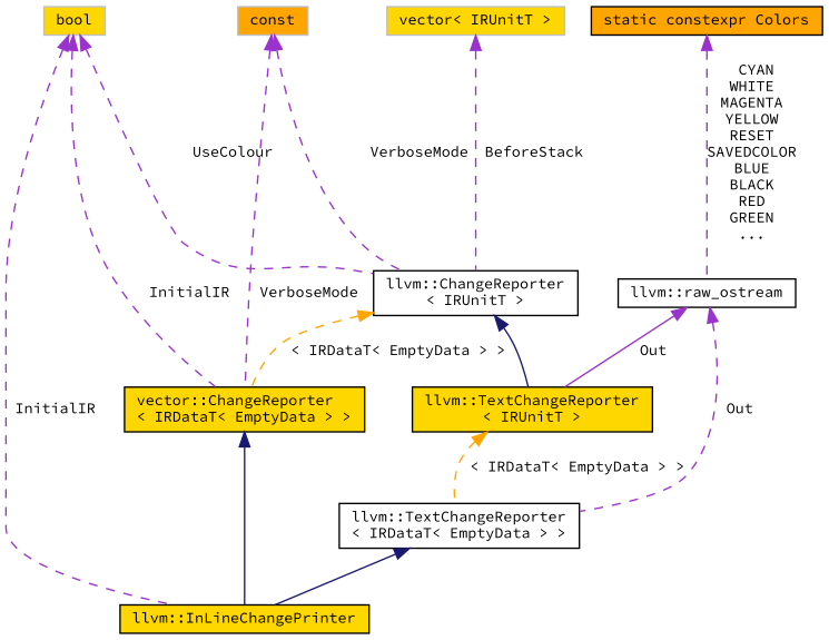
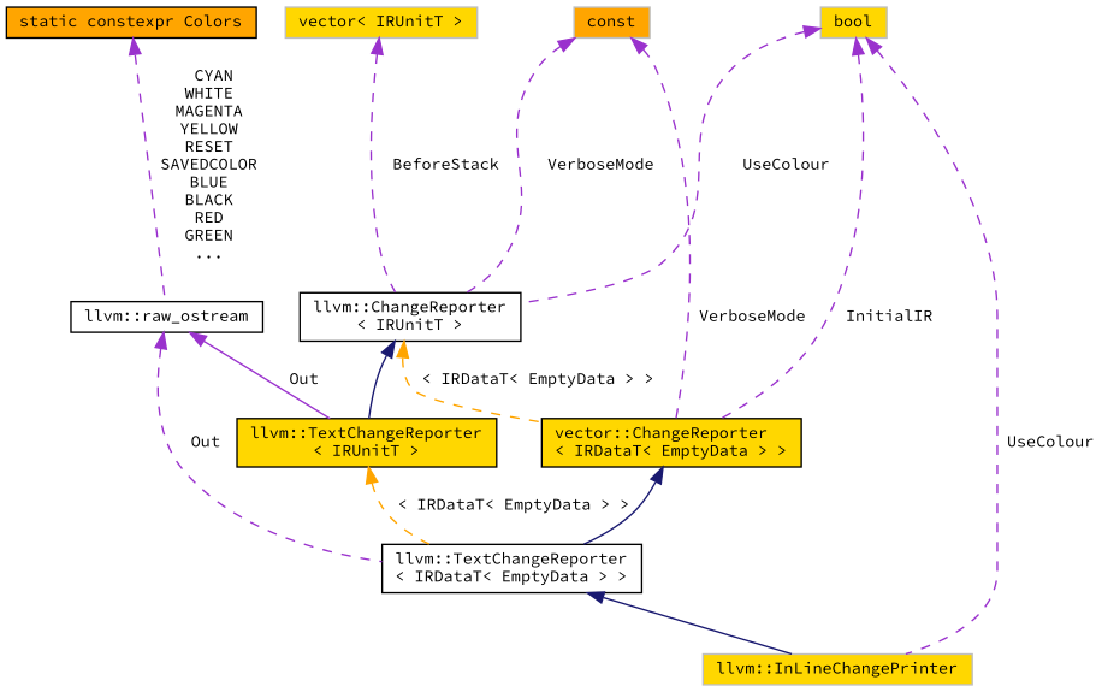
  digraph {
    fontname="Source Code Pro"
    rankdir=TB
    node [color=black fillcolor=gold fontname="Source Code Pro" fontsize=10 shape=record style=filled]
    edge [color=darkorchid3 dir=back fontname="Source Code Pro" fontsize=10 labelfontname=Helvetica labelfontsize=10 style=dashed]
-   n1 [fontcolor=black height=0.2 label="llvm::InLineChangePrinter" width=0.4]
+   n1 [color=grey75 fontcolor=black height=0.2 label="llvm::InLineChangePrinter" width=0.4]
    n2 [fillcolor=white height=0.2 label="llvm::TextChangeReporter\l\< IRDataT\< EmptyData \> \>" width=0.4]
    n3 [height=0.2 label="vector::ChangeReporter\l\< IRDataT\< EmptyData \> \>" width=0.4]
    n4 [color=grey75 height=0.2 label=bool width=0.4]
    n5 [fillcolor=white height=0.2 label="llvm::ChangeReporter\l\< IRUnitT \>" width=0.4]
    n6 [height=0.2 label="llvm::TextChangeReporter\l\< IRUnitT \>" width=0.4]
    n7 [color=grey75 fillcolor=orange height=0.2 label=const width=0.4]
    n8 [color=grey75 height=0.2 label="vector\< IRUnitT \>" width=0.4]
    n9 [fillcolor=white height=0.2 label="llvm::raw_ostream" width=0.4]
    n10 [fillcolor=orange height=0.2 label="static constexpr Colors" width=0.4]
    n2 -> n1 [color=midnightblue style=solid]
-   n3 -> n1 [color=midnightblue style=solid]
-   n4 -> n1 [label=" InitialIR"]
+   n3 -> n2 [color=midnightblue style=solid]
+   n4 -> n1 [label=" UseColour"]
    n4 -> n3 [label=" InitialIR"]
    n4 -> n5 [label=" UseColour"]
    n5 -> n3 [color=orange label=" \< IRDataT\< EmptyData \> \>"]
    n5 -> n6 [color=midnightblue style=solid]
    n6 -> n2 [color=orange label=" \< IRDataT\< EmptyData \> \>"]
    n7 -> n3 [label=" VerboseMode"]
    n7 -> n5 [label=" VerboseMode"]
    n8 -> n5 [label=" BeforeStack"]
    n9 -> n2 [label=" Out"]
    n9 -> n6 [label=" Out" style=solid]
    n10 -> n9 [label=" CYAN\nWHITE\nMAGENTA\nYELLOW\nRESET\nSAVEDCOLOR\nBLUE\nBLACK\nRED\nGREEN\n..."]
  }
